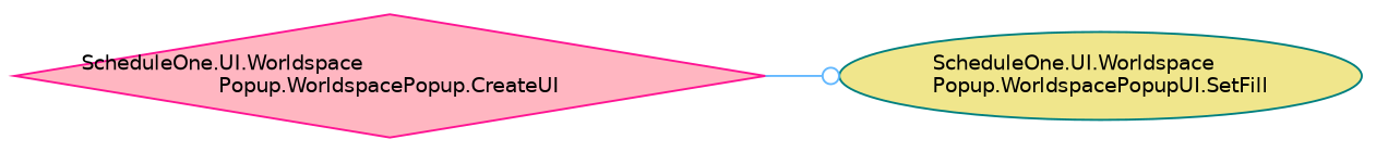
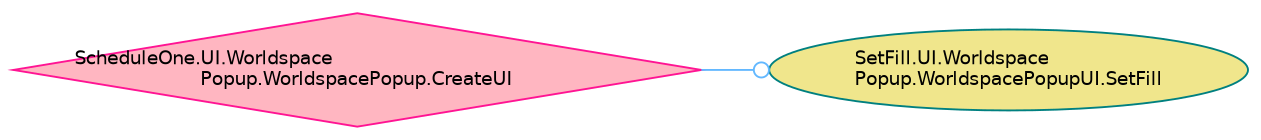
  digraph {
    rankdir=LR
    node [fontname=Helvetica fontsize=10 style=filled]
    n1 [color=deeppink fillcolor=lightpink fontcolor=black height=0.2 label="ScheduleOne.UI.Worldspace\lPopup.WorldspacePopup.CreateUI" shape=diamond width=0.4]
-   n2 [color=teal fillcolor=khaki height=0.2 label="ScheduleOne.UI.Worldspace\lPopup.WorldspacePopupUI.SetFill" shape=ellipse width=0.4]
+   n2 [color=teal fillcolor=khaki height=0.2 label="SetFill.UI.Worldspace\lPopup.WorldspacePopupUI.SetFill" shape=ellipse width=0.4]
    n1 -> n2 [color=steelblue1 fontname=Helvetica fontsize=10 labelfontname=Helvetica labelfontsize=10 style=solid arrowhead=odot]
  }
